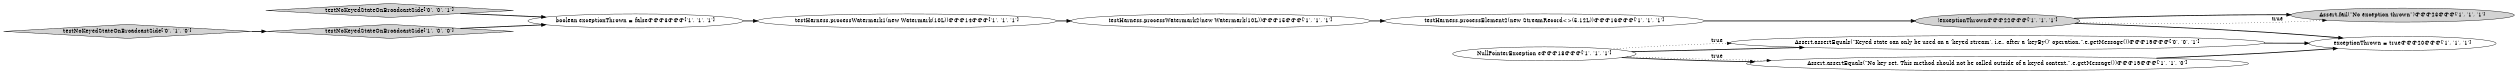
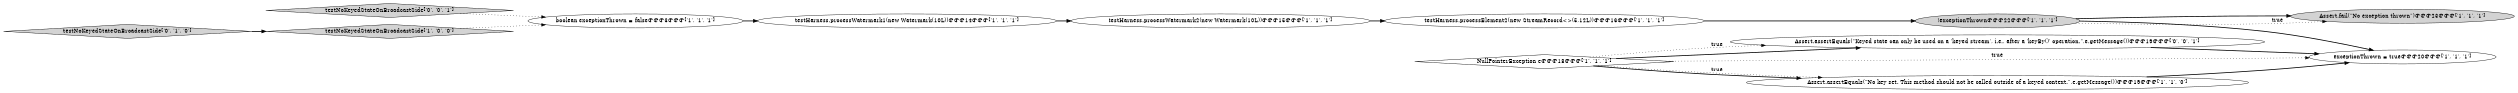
  digraph {
    rankdir=LR
    node [fillcolor=white shape=ellipse style=filled]
    edge [style=bold]
    n1 [fillcolor=lightgray label="testNoKeyedStateOnBroadcastSide['0', '0', '1']" shape=diamond]
    n2 [label="boolean exceptionThrown = false@@@3@@@['1', '1', '1']"]
    n3 [label="testHarness.processWatermark1(new Watermark(10L))@@@14@@@['1', '1', '1']"]
-   n4 [label="NullPointerException e@@@18@@@['1', '1', '1']"]
+   n4 [label="NullPointerException e@@@18@@@['1', '1', '1']" shape=diamond]
    n5 [label="Assert.assertEquals(\"Keyed state can only be used on a 'keyed stream', i.e., after a 'keyBy()' operation.\",e.getMessage())@@@19@@@['0', '0', '1']"]
    n6 [label="exceptionThrown = true@@@20@@@['1', '1', '1']"]
    n7 [label="Assert.assertEquals(\"No key set. This method should not be called outside of a keyed context.\",e.getMessage())@@@19@@@['1', '1', '0']"]
    n8 [label="testHarness.processWatermark2(new Watermark(10L))@@@15@@@['1', '1', '1']"]
    n9 [label="testHarness.processElement2(new StreamRecord<>(5,12L))@@@16@@@['1', '1', '1']"]
    n10 [fillcolor=lightgray label="!exceptionThrown@@@22@@@['1', '1', '1']"]
    n11 [fillcolor=lightgray label="testNoKeyedStateOnBroadcastSide['1', '0', '0']" shape=diamond]
    n12 [fillcolor=lightgray label="Assert.fail(\"No exception thrown\")@@@23@@@['1', '1', '1']"]
    n13 [fillcolor=lightgray label="testNoKeyedStateOnBroadcastSide['0', '1', '0']" shape=diamond]
-   n1 -> n2
+   n1 -> n2 [style=dotted]
    n2 -> n3
    n3 -> n8
    n4 -> n5 [label=true style=dotted]
    n4 -> n5
+   n4 -> n6 [label=true style=dotted]
    n4 -> n7 [label=true style=dotted]
    n4 -> n7
    n5 -> n6
    n7 -> n6
    n8 -> n9
    n9 -> n10
    n10 -> n6
    n10 -> n12
    n10 -> n12 [label=true style=dotted]
-   n11 -> n2
+   n11 -> n2 [style=dotted]
    n13 -> n11
  }
